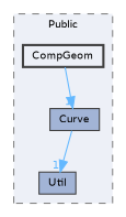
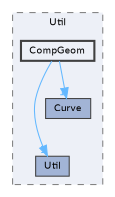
  digraph {
    compound=true
    fontname=Lato
    node [color=grey25 fillcolor="#a2b4d6" fontname=Lato fontsize=10 shape=box style=filled]
    edge [color=steelblue1 fontcolor=steelblue1 fontname=Lato fontsize=10 headlabel=1 labeldistance=1.5 labelfontname=Helvetica labelfontsize=10]
    n1 [height=0.2 label=Util width=0.4]
    n2 [height=0.2 label=Curve width=0.4]
    n3 [fillcolor="#edf0f7" height=0.2 label=CompGeom style="filled,bold" width=0.4]
    subgraph cluster_1 {
      bgcolor="#edf0f7"
      fontsize=10
-     label=Public
+     label=Util
      pencolor=grey50
      style="filled,dashed"
      n1
      n2
      n3
    }
-   n2 -> n1
+   n3 -> n1
    n3 -> n2
  }
